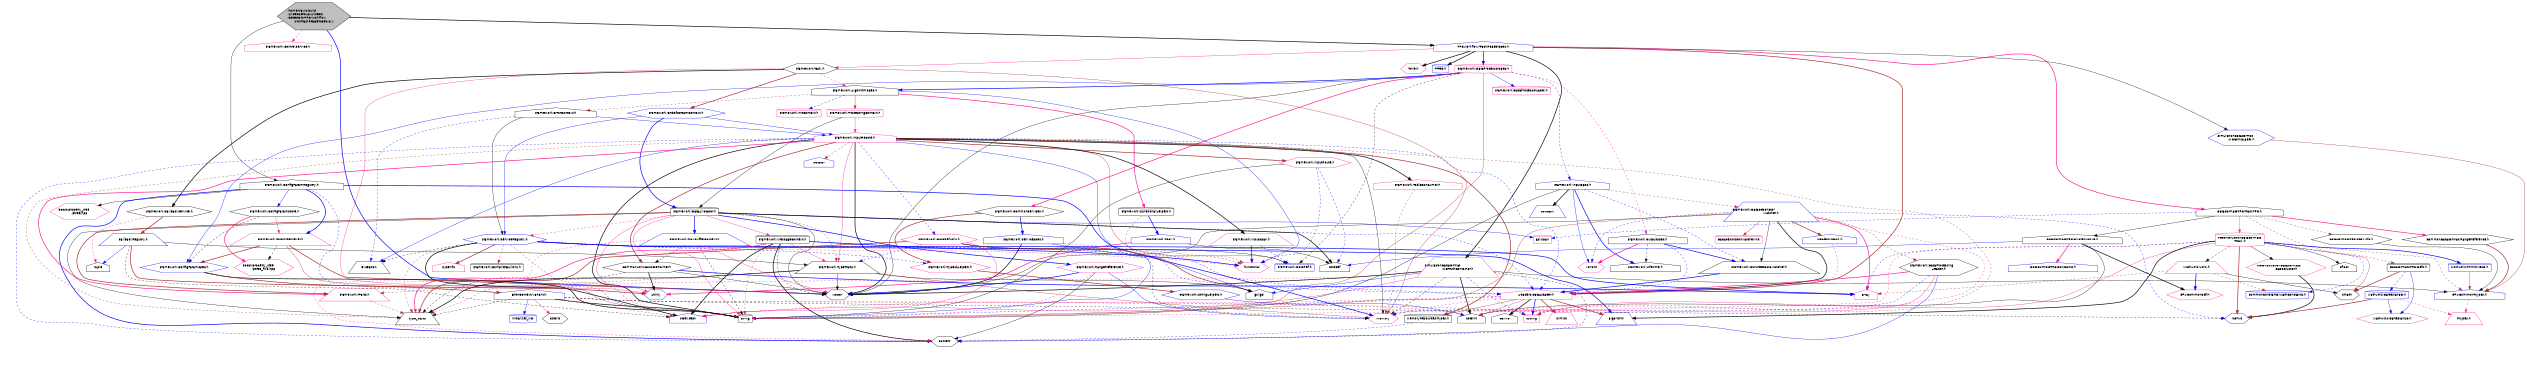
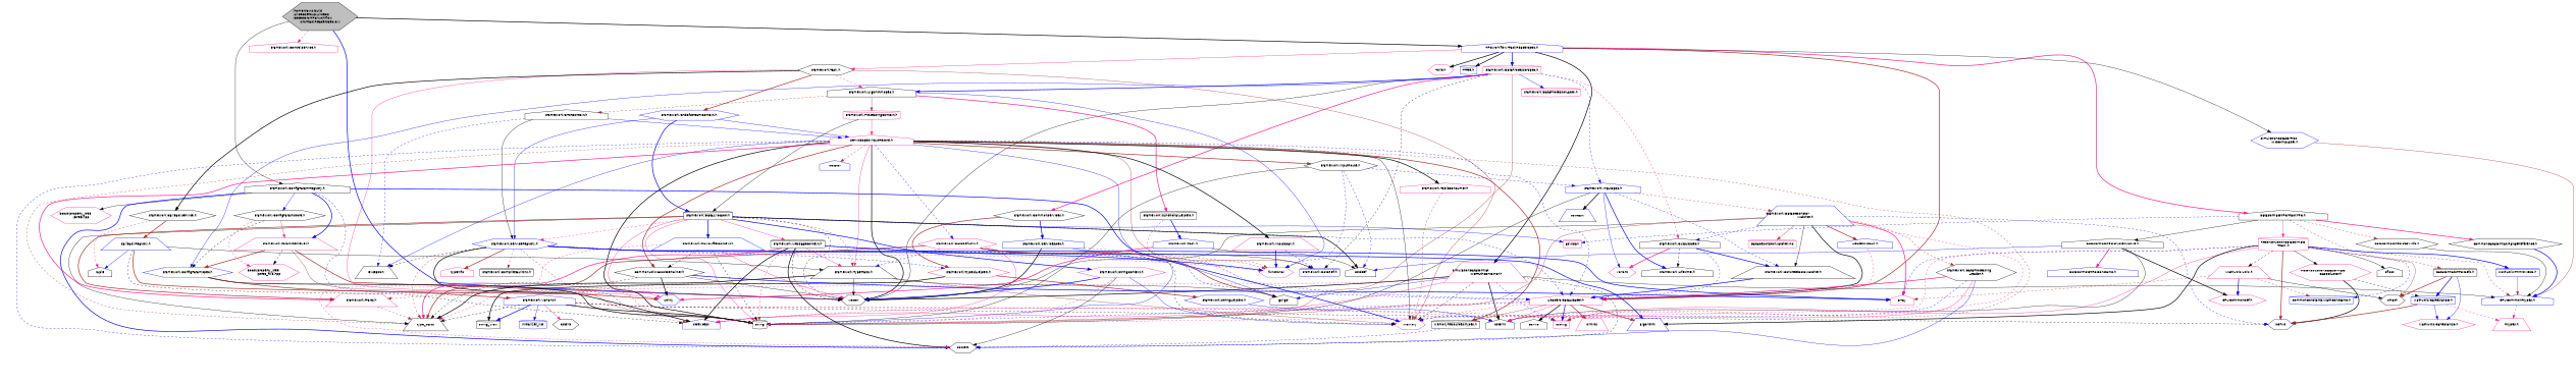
  digraph {
    node [color=black fontname=Helvetica fontsize=10 shape=hexagon]
    edge [color=blue fontname=Helvetica fontsize=10 labelfontname=Helvetica labelfontsize=10 style=bold]
    n1 [fillcolor=grey75 fontcolor=black height=0.2 label="/home/travis/build\l/AliceO2Group/AliceO2\l/Detectors/TPC/workflow\l/src/TrackReaderSpec.cxx" style=filled width=0.4]
    n2 [height=0.2 label=vector width=0.4]
    n3 [color=deeppink height=0.2 label="Framework/ControlService.h" shape=house width=0.4]
    n4 [height=0.2 label="Framework/ConfigParamRegistry.h" shape=house width=0.4]
    n5 [color=blue height=0.2 label="TPCWorkflow/TrackReaderSpec.h" shape=house width=0.4]
    n6 [color=deeppink height=0.2 label="Framework/ParamRetriever.h" shape=trapezium width=0.4]
    n7 [height=0.2 label=string shape=cylinder width=0.4]
    n8 [height=0.2 label="Framework/ConfigParamStore.h" width=0.4]
    n9 [color=deeppink height=0.2 label="boost/property_tree\l/ptree.hpp" width=0.4]
    n10 [color=deeppink height=0.2 label=memory width=0.4]
    n11 [height=0.2 label=cassert width=0.4]
    n12 [color=deeppink height=0.2 label="TFile.h" width=0.4]
    n13 [color=blue height=0.2 label="TTree.h" shape=cylinder width=0.4]
    n14 [color=deeppink height=0.2 label="Framework/DataProcessorSpec.h" shape=cylinder width=0.4]
    n15 [color=deeppink height=0.2 label="Headers/DataHeader.h" shape=house width=0.4]
    n16 [height=0.2 label="Framework/Task.h" width=0.4]
    n17 [height=0.2 label="DataFormatsTPC/TrackTPC.h" shape=house width=0.4]
    n18 [color=blue height=0.2 label="SimulationDataFormat\l/MCCompLabel.h" width=0.4]
    n19 [color=deeppink height=0.2 label="SimulationDataFormat\l/MCTruthContainer.h" shape=trapezium width=0.4]
    n20 [color=blue height=0.2 label="Framework/ConfigParamSpec.h" width=0.4]
    n21 [color=deeppink height=0.2 label="boost/property_tree\l/ptree_fwd.hpp" width=0.4]
-   n22 [color=blue height=0.2 label="ErrorContext/Variant.h" shape=house width=0.4]
+   n22 [color=blue height=0.2 label="Framework/Variant.h" shape=house width=0.4]
    n23 [height=0.2 label=type_traits shape=trapezium width=0.4]
    n24 [color=deeppink height=0.2 label=cstring shape=cylinder width=0.4]
    n25 [height=0.2 label=cstdint shape=house width=0.4]
    n26 [height=0.2 label=cstdlib width=0.4]
    n27 [color=blue height=0.2 label=stdexcept shape=house width=0.4]
    n28 [color=blue height=0.2 label=iosfwd width=0.4]
    n29 [color=blue height=0.2 label=initializer_list shape=cylinder width=0.4]
+   n30 [height=0.2 label=string_view shape=cylinder width=0.4]
    n31 [height=0.2 label="Framework/AlgorithmSpec.h" shape=house width=0.4]
    n32 [color=blue height=0.2 label="Framework/DataRef.h" shape=cylinder width=0.4]
    n33 [color=blue height=0.2 label="Framework/InputSpec.h" shape=house width=0.4]
    n34 [color=deeppink height=0.2 label="Framework/DataProcessorLabel.h" shape=cylinder width=0.4]
    n35 [height=0.2 label="Framework/OutputSpec.h" shape=house width=0.4]
    n36 [height=0.2 label="Framework/CommonServices.h" width=0.4]
    n37 [height=0.2 label="MemoryResources/Types.h" shape=cylinder width=0.4]
    n38 [color=blue height=0.2 label=algorithm shape=trapezium width=0.4]
    n39 [color=deeppink height=0.2 label=climits shape=trapezium width=0.4]
    n40 [height=0.2 label=cerrno shape=house width=0.4]
    n41 [color=blue height=0.2 label=utility width=0.4]
    n42 [height=0.2 label="Framework/CallbackService.h" width=0.4]
    n43 [color=blue height=0.2 label="Framework/EndOfStreamContext.h" width=0.4]
    n44 [color=deeppink height=0.2 label="gsl/span" shape=cylinder width=0.4]
    n45 [color=deeppink height=0.2 label="ReconstructionDataFormats\l/Track.h" shape=cylinder width=0.4]
    n46 [height=0.2 label="CommonDataFormat/RangeReference.h" width=0.4]
    n47 [height=0.2 label="DataFormatsTPC/ClusterNative.h" shape=house width=0.4]
    n48 [height=0.2 label="DataFormatsTPC/Defs.h" shape=cylinder width=0.4]
    n49 [height=0.2 label="DataFormatsTPC/dEdxInfo.h" width=0.4]
    n50 [color=blue height=0.2 label="GPUCommonRtypes.h" shape=house width=0.4]
    n51 [height=0.2 label="gsl/gsl" shape=house width=0.4]
    n52 [color=deeppink height=0.2 label="Framework/ProcessingContext.h" shape=cylinder width=0.4]
    n53 [color=deeppink height=0.2 label=functional width=0.4]
    n54 [height=0.2 label="Framework/ErrorContext.h" shape=house width=0.4]
-   n55 [color=deeppink height=0.2 label="Framework/InitContext.h" shape=cylinder width=0.4]
    n56 [height=0.2 label="Framework/FunctionalHelpers.h" shape=cylinder width=0.4]
    n57 [height=0.2 label="Framework/Lifetime.h" shape=house width=0.4]
    n58 [height=0.2 label="Framework/ConcreteDataMatcher.h" shape=trapezium width=0.4]
    n59 [color=blue height=0.2 label="Framework/DataDescriptor\lMatcher.h" shape=trapezium width=0.4]
    n60 [color=deeppink height=0.2 label=variant width=0.4]
    n61 [color=blue height=0.2 label=ostream shape=trapezium width=0.4]
    n62 [color=deeppink height=0.2 label="Framework/TypeIdHelpers.h" width=0.4]
    n63 [color=blue height=0.2 label="Framework/ServiceSpec.h" shape=house width=0.4]
-   n64 [color=deeppink height=0.2 label="Framework/InputRecord.h" shape=house width=0.4]
+   n64 [color=deeppink height=0.2 label="ServiceSpec/InputRecord.h" shape=house width=0.4]
    n65 [height=0.2 label="Framework/DataAllocator.h" shape=cylinder width=0.4]
    n66 [height=0.2 label=exception shape=trapezium width=0.4]
    n67 [color=blue height=0.2 label="Framework/ServiceRegistry.h" width=0.4]
    n68 [color=blue height=0.2 label="Framework/Pack.h" shape=house width=0.4]
    n69 [color=deeppink height=0.2 label="Framework/DataRefUtils.h" width=0.4]
    n70 [height=0.2 label="Framework/TypeTraits.h" shape=trapezium width=0.4]
    n71 [color=deeppink height=0.2 label="Framework/Traits.h" shape=trapezium width=0.4]
-   n72 [color=deeppink height=0.2 label="Framework/InputRoute.h" width=0.4]
+   n72 [height=0.2 label="Framework/InputRoute.h" width=0.4]
    n73 [color=deeppink height=0.2 label="Framework/InputSpan.h" shape=trapezium width=0.4]
    n74 [color=deeppink height=0.2 label="Framework/TableConsumer.h" shape=house width=0.4]
    n75 [height=0.2 label="CommonUtils/BoostSerializer.h" width=0.4]
    n76 [color=blue height=0.2 label=iterator shape=house width=0.4]
    n77 [height=0.2 label=cstddef shape=house width=0.4]
    n78 [height=0.2 label="Framework/MessageContext.h" shape=cylinder width=0.4]
-   n79 [color=deeppink height=0.2 label="Framework/RangeReference.h" width=0.4]
+   n79 [color=deeppink height=0.2 label="Framework/StringContext.h" width=0.4]
    n80 [color=blue height=0.2 label="Framework/RawBufferContext.h" shape=trapezium width=0.4]
    n81 [color=deeppink height=0.2 label=array shape=house width=0.4]
    n82 [height=0.2 label="Framework/DataProcessing\lHeader.h" width=0.4]
    n83 [color=blue height=0.2 label="Headers/Stack.h" shape=house width=0.4]
    n84 [color=deeppink height=0.2 label="DataDescriptorMatcher.inc" shape=cylinder width=0.4]
    n85 [height=0.2 label="Framework/CompilerBuiltins.h" shape=cylinder width=0.4]
    n86 [color=deeppink height=0.2 label=typeinfo shape=house width=0.4]
    n87 [color=blue height=0.2 label="Framework/StringHelpers.h" width=0.4]
    n88 [color=blue height=0.2 label="CallbackRegistry.h" shape=trapezium width=0.4]
    n89 [height=0.2 label=tuple shape=house width=0.4]
    n90 [height=0.2 label=cfloat shape=house width=0.4]
    n91 [height=0.2 label=cmath width=0.4]
    n92 [color=deeppink height=0.2 label="ReconstructionDataFormats\l/BaseCluster.h" width=0.4]
    n93 [color=blue height=0.2 label="CommonConstants/MathConstants.h" shape=cylinder width=0.4]
    n94 [color=deeppink height=0.2 label="MathUtils/Utils.h" shape=trapezium width=0.4]
    n95 [color=blue height=0.2 label="MathUtils/Primitive2D.h" shape=cylinder width=0.4]
    n96 [color=deeppink height=0.2 label="GPUCommonDef.h" width=0.4]
    n97 [color=blue height=0.2 label="DataFormatsTPC/Constants.h" shape=house width=0.4]
    n98 [color=blue height=0.2 label="MathUtils/Cartesian3D.h" shape=cylinder width=0.4]
    n99 [color=deeppink height=0.2 label="MathUtils/Cartesian2D.h" width=0.4]
    n100 [color=deeppink height=0.2 label="Rtypes.h" shape=trapezium width=0.4]
    n1 -> n2
    n1 -> n3 [color=deeppink style=dashed]
    n1 -> n4 [color=black style=solid]
    n1 -> n5 [color=black]
    n4 -> n6
    n4 -> n7 [style=dashed]
    n4 -> n8 [style=solid]
    n4 -> n9 [color=black style=solid]
    n4 -> n10
    n4 -> n11
    n5 -> n12 [color=black]
    n5 -> n13 [color=black]
    n5 -> n14
    n5 -> n15 [color=brown]
    n5 -> n16 [color=deeppink style=solid]
    n5 -> n17 [color=deeppink]
    n5 -> n18 [color=black style=solid]
    n5 -> n19 [color=black]
    n6 -> n2 [color=brown]
    n6 -> n7 [color=brown style=solid]
    n6 -> n20 [color=brown]
    n6 -> n21 [color=black style=dashed]
    n8 -> n6 [color=deeppink style=solid]
    n8 -> n20 [color=black style=dashed]
-   n8 -> n21 [color=deeppink]
+   n8 -> n21 [color=deeppink style=dashed]
    n14 -> n2 [color=black style=solid]
    n14 -> n7 [color=brown style=solid]
    n14 -> n20 [style=solid]
    n14 -> n31
    n14 -> n32 [color=black style=dashed]
    n14 -> n33 [style=dashed]
    n14 -> n34 [style=solid]
    n14 -> n35 [color=deeppink style=dashed]
    n14 -> n36 [color=deeppink]
    n15 -> n7 [style=dashed]
    n15 -> n10 [color=deeppink style=dashed]
    n15 -> n24
    n15 -> n25 [color=deeppink style=solid]
    n15 -> n27 [color=deeppink style=dashed]
    n15 -> n37 [color=brown style=solid]
    n15 -> n38 [color=brown]
    n15 -> n39 [color=brown]
    n15 -> n40 [color=black]
    n16 -> n10 [color=brown style=solid]
    n16 -> n31 [color=deeppink style=dashed]
    n16 -> n41 [color=deeppink style=solid]
    n16 -> n42 [color=black]
    n16 -> n43 [color=brown]
    n17 -> n44 [style=dashed]
    n17 -> n45 [color=deeppink style=solid]
    n17 -> n46 [color=deeppink]
    n17 -> n47 [color=black style=solid]
    n17 -> n48 [color=brown style=dashed]
    n17 -> n49 [color=brown style=dashed]
    n18 -> n50 [color=brown style=solid]
    n19 -> n2 [color=black]
    n19 -> n10 [color=black style=dashed]
    n19 -> n11 [color=black style=dashed]
    n19 -> n23 [color=deeppink style=dashed]
    n19 -> n24 [style=dashed]
    n19 -> n25 [color=black]
    n19 -> n27 [color=deeppink style=solid]
    n19 -> n50 [color=black style=solid]
    n19 -> n51 [style=solid]
    n20 -> n7 [color=black]
    n20 -> n22 [color=brown]
    n22 -> n7 [color=black]
    n22 -> n23 [color=black style=dashed]
    n22 -> n24 [color=brown style=dashed]
    n22 -> n25 [color=deeppink style=dashed]
    n22 -> n26 [color=deeppink style=solid]
    n22 -> n27 [color=brown style=dashed]
    n22 -> n28 [color=black style=dashed]
    n22 -> n29 [style=solid]
+   n22 -> n30
    n31 -> n52 [color=brown style=solid]
    n31 -> n53 [style=solid]
    n31 -> n54 [color=brown style=dashed]
-   n31 -> n55 [style=dashed]
    n31 -> n56 [color=deeppink]
    n33 -> n7 [color=black style=solid]
    n33 -> n57
    n33 -> n58 [style=dashed]
    n33 -> n59 [color=brown style=dashed]
    n33 -> n60 [style=solid]
    n33 -> n61 [color=black]
    n35 -> n15 [style=dashed]
    n35 -> n57 [color=black style=dashed]
    n35 -> n58
    n35 -> n60 [color=deeppink]
    n36 -> n62 [color=brown]
    n36 -> n63
    n37 -> n11 [style=dashed]
    n42 -> n88 [color=brown]
    n42 -> n89 [color=deeppink style=dashed]
    n43 -> n64 [style=solid]
    n43 -> n65
    n43 -> n67 [style=solid]
    n45 -> n7 [color=deeppink style=dashed]
    n45 -> n24 [color=deeppink style=solid]
    n45 -> n28 [color=brown]
    n45 -> n38 [color=black]
    n45 -> n50 [color=brown style=dashed]
    n45 -> n81 [style=dashed]
    n45 -> n90 [color=black style=solid]
    n45 -> n91 [color=brown style=solid]
    n45 -> n92 [color=black style=solid]
    n45 -> n93 [style=dashed]
    n45 -> n94 [color=black style=dashed]
    n45 -> n95
-   n46 -> n50 [color=brown]
+   n46 -> n50
    n47 -> n25 [color=black style=solid]
    n47 -> n77 [style=solid]
    n47 -> n96 [color=black]
    n47 -> n97 [color=deeppink]
    n48 -> n91 [color=brown]
-   n48 -> n98 [style=dashed]
+   n48 -> n98
    n48 -> n99 [style=solid]
    n49 -> n50 [color=black style=solid]
    n50 -> n100 [color=deeppink style=dashed]
    n52 -> n64 [color=deeppink style=solid]
    n52 -> n65 [color=black style=solid]
    n54 -> n64 [style=solid]
    n54 -> n66 [style=dashed]
    n54 -> n67 [color=black style=solid]
    n56 -> n53 [color=brown style=dashed]
    n56 -> n68
    n58 -> n15
    n59 -> n2 [color=black style=solid]
    n59 -> n7 [color=brown style=solid]
    n59 -> n15 [color=black]
    n59 -> n25 [color=deeppink style=dashed]
    n59 -> n28 [style=dashed]
    n59 -> n58 [color=black style=solid]
-   n59 -> n60 [style=dashed]
+   n59 -> n35 [style=dashed]
    n59 -> n81 [color=deeppink]
    n59 -> n82 [color=brown style=dashed]
    n59 -> n83 [color=brown]
    n59 -> n84 [color=brown style=solid]
+   n62 -> n30 [color=black]
    n62 -> n87 [color=brown]
    n63 -> n2 [color=black]
    n63 -> n7 [style=solid]
    n63 -> n53 [color=brown style=dashed]
    n64 -> n2 [color=black]
    n64 -> n7 [color=black]
    n64 -> n10 [color=black style=solid]
    n64 -> n11 [style=dashed]
    n64 -> n15 [style=dashed]
    n64 -> n23 [color=brown style=dashed]
    n64 -> n24 [color=brown style=dashed]
    n64 -> n32 [color=brown style=solid]
    n64 -> n37 [color=brown]
    n64 -> n51 [style=solid]
    n64 -> n66 [style=solid]
    n64 -> n69 [style=dashed]
    n64 -> n70 [color=deeppink style=solid]
    n64 -> n71 [color=deeppink]
    n64 -> n72 [color=brown]
    n64 -> n73 [color=black]
    n64 -> n74 [color=black]
    n64 -> n75 [color=brown]
    n64 -> n76 [color=brown style=dashed]
-   n65 -> n2 [color=black style=solid]
+   n65 -> n2 [color=black style=dashed]
    n65 -> n7 [color=deeppink style=solid]
    n65 -> n15 [style=dashed]
    n65 -> n23 [color=black style=solid]
    n65 -> n41 [color=deeppink style=solid]
    n65 -> n44 [style=solid]
    n65 -> n67 [color=deeppink style=dashed]
    n65 -> n70 [color=brown style=dashed]
    n65 -> n71 [color=brown]
    n65 -> n77 [color=black]
    n65 -> n78 [color=deeppink style=solid]
    n65 -> n79
    n65 -> n80
    n67 -> n7 [color=brown style=dashed]
    n67 -> n23 [color=brown style=dashed]
    n67 -> n27 [color=black]
    n67 -> n38
    n67 -> n53 [color=deeppink style=dashed]
    n67 -> n62 [style=dashed]
    n67 -> n66 [color=black style=dashed]
    n67 -> n81
    n67 -> n85 [color=brown style=dashed]
    n67 -> n86 [color=brown]
    n68 -> n41 [color=deeppink]
    n68 -> n77 [color=black style=solid]
    n69 -> n15 [style=dashed]
    n69 -> n23 [color=brown]
    n69 -> n27 [color=deeppink style=solid]
    n69 -> n32 [color=black style=solid]
    n69 -> n51 [color=brown]
    n69 -> n70 [style=dashed]
    n70 -> n2 [color=black style=solid]
    n70 -> n10 [color=brown style=solid]
    n70 -> n23 [color=black]
    n70 -> n51 [color=black style=solid]
    n70 -> n71 [color=brown style=dashed]
    n71 -> n23 [color=brown style=dashed]
    n72 -> n7 [color=black style=solid]
+   n72 -> n33 [style=dashed]
    n72 -> n53 [style=dashed]
    n72 -> n77 [style=dashed]
    n73 -> n32 [style=dashed]
    n73 -> n53
    n74 -> n10 [color=brown style=dashed]
    n75 -> n2 [color=black style=solid]
    n75 -> n23 [color=black style=dashed]
    n75 -> n41 [color=black]
    n75 -> n81
    n78 -> n2 [color=black style=dashed]
    n78 -> n7 [color=brown style=dashed]
    n78 -> n11 [color=black]
    n78 -> n15 [style=dashed]
    n78 -> n23 [color=deeppink]
    n78 -> n27 [color=black]
    n78 -> n53
    n78 -> n70 [color=deeppink style=solid]
    n79 -> n2
    n79 -> n7 [color=deeppink style=dashed]
    n79 -> n10 [style=solid]
    n79 -> n11 [color=black style=solid]
    n80 -> n2 [color=deeppink style=solid]
    n80 -> n7 [color=black style=dashed]
    n80 -> n10 [color=black style=dashed]
    n80 -> n11 [color=deeppink style=dashed]
    n80 -> n75 [color=black style=dashed]
    n82 -> n10 [style=dashed]
    n82 -> n11 [style=solid]
    n82 -> n15 [color=deeppink]
    n82 -> n25 [color=deeppink style=solid]
    n83 -> n15 [color=deeppink style=dashed]
    n87 -> n25 [style=solid]
    n88 -> n27 [color=black style=dashed]
    n88 -> n41 [color=brown]
    n88 -> n70 [color=black style=solid]
    n88 -> n89 [style=solid]
    n92 -> n28 [color=black]
+   n92 -> n98 [color=black style=dashed]
    n94 -> n81 [color=brown style=dashed]
    n94 -> n91 [color=black style=solid]
    n94 -> n93 [color=brown style=dashed]
    n94 -> n96
    n95 -> n50 [color=brown style=solid]
    n98 -> n28 [color=brown]
    n98 -> n99 [style=solid]
    n98 -> n100 [color=deeppink style=dashed]
  }
